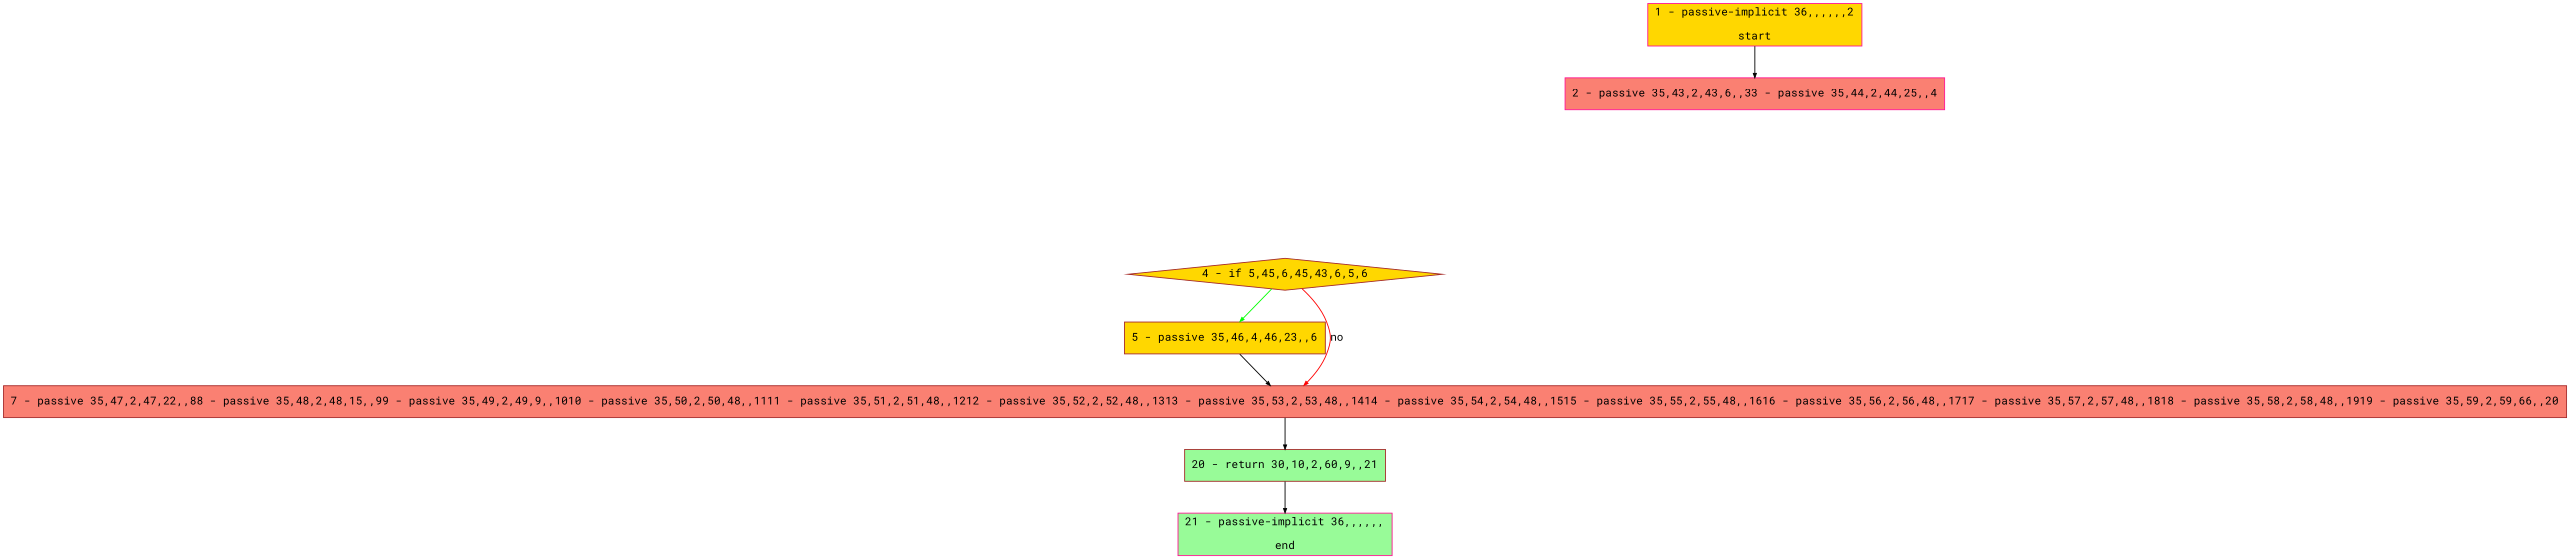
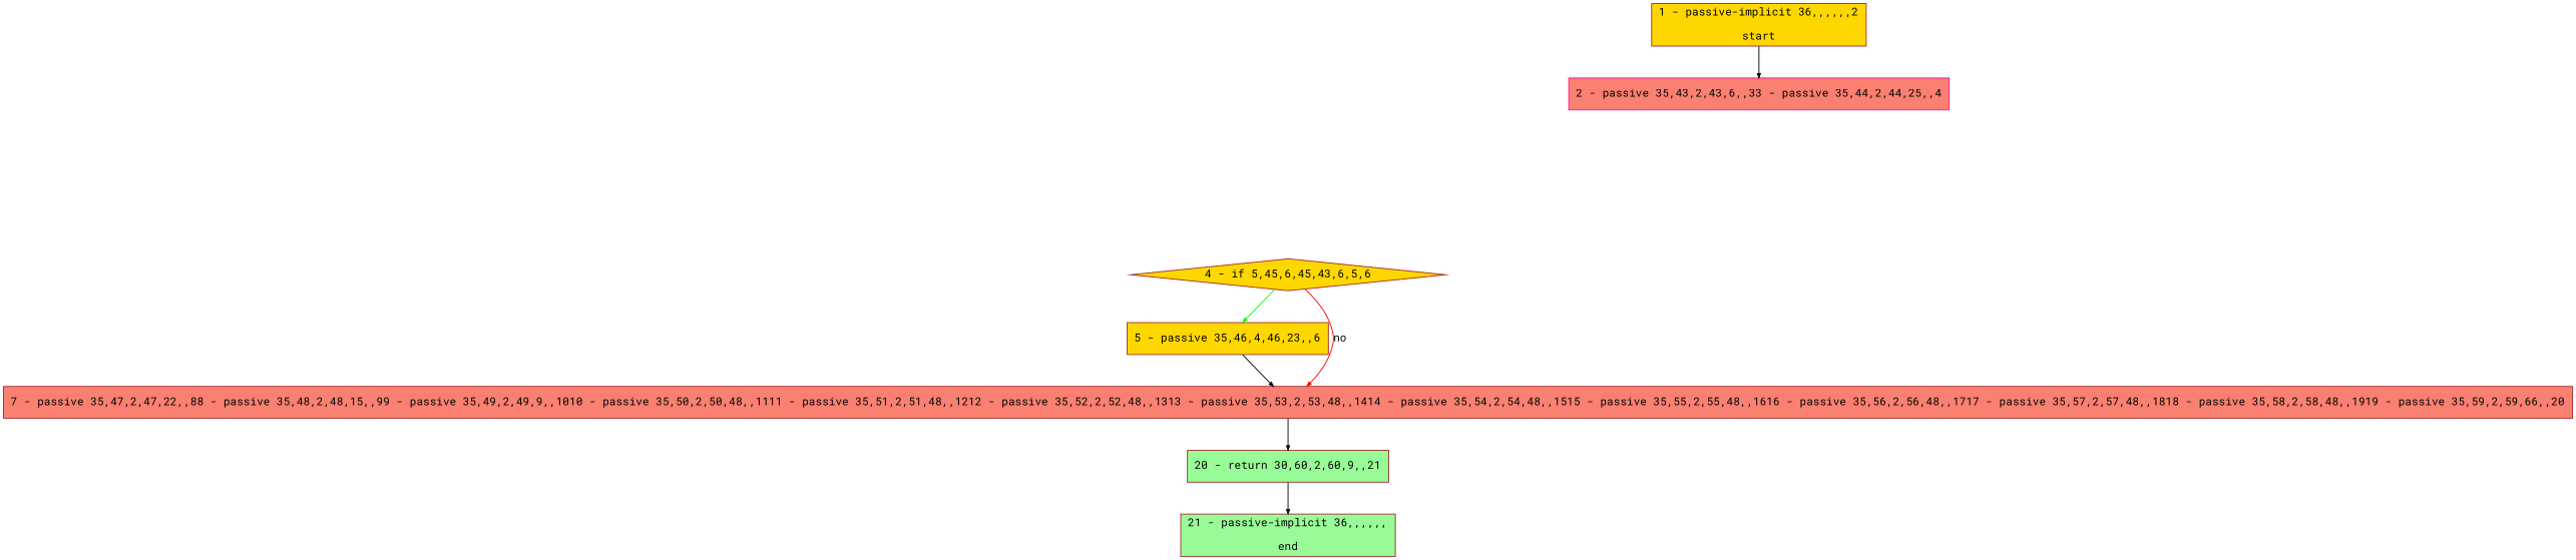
  digraph {
    bgcolor=white
    compound=true
    fillcolor="#FFFFCC"
    fontname="Roboto Mono"
    fontsize=12
    pack=true
    packmode=clust
    style="rounded,filled"
    node [color=brown compound=true fillcolor=gold fixedsize=false fontname="Roboto Mono" fontsize=12 node_initialized=no shape=box style=filled]
    edge [arrowhead=normal arrowsize=0.5 arrowtail=none color="#000000" compound=true dir=forward fontcolor=black fontname="Roboto Mono" fontsize=12]
    n1 [color=deeppink fillcolor=salmon label="2 - passive 35,43,2,43,6,,33 - passive 35,44,2,44,25,,4"]
    n2 [label="4 - if 5,45,6,45,43,6,5,6" shape=diamond]
    n3 [label="5 - passive 35,46,4,46,23,,6"]
    n4 [fillcolor=salmon label="7 - passive 35,47,2,47,22,,88 - passive 35,48,2,48,15,,99 - passive 35,49,2,49,9,,1010 - passive 35,50,2,50,48,,1111 - passive 35,51,2,51,48,,1212 - passive 35,52,2,52,48,,1313 - passive 35,53,2,53,48,,1414 - passive 35,54,2,54,48,,1515 - passive 35,55,2,55,48,,1616 - passive 35,56,2,56,48,,1717 - passive 35,57,2,57,48,,1818 - passive 35,58,2,58,48,,1919 - passive 35,59,2,59,66,,20"]
-   n5 [color=deeppink label="1 - passive-implicit 36,,,,,,2\n\nstart"]
-   n6 [fillcolor=palegreen label="20 - return 30,10,2,60,9,,21"]
-   n7 [color=deeppink fillcolor=palegreen label="21 - passive-implicit 36,,,,,,\n\nend"]
-   n2 -> n3 [color="#00ff00" label=no]
+   n5 [label="1 - passive-implicit 36,,,,,,2\n\nstart"]
+   n6 [fillcolor=palegreen label="20 - return 30,60,2,60,9,,21"]
+   n7 [fillcolor=palegreen label="21 - passive-implicit 36,,,,,,\n\nend"]
+   n2 -> n3 [color="#00ff00" label=yes]
    n2 -> n4 [color="#ff0000" label=no]
    n3 -> n4
    n4 -> n6
    n5 -> n1
    n6 -> n7
  }
